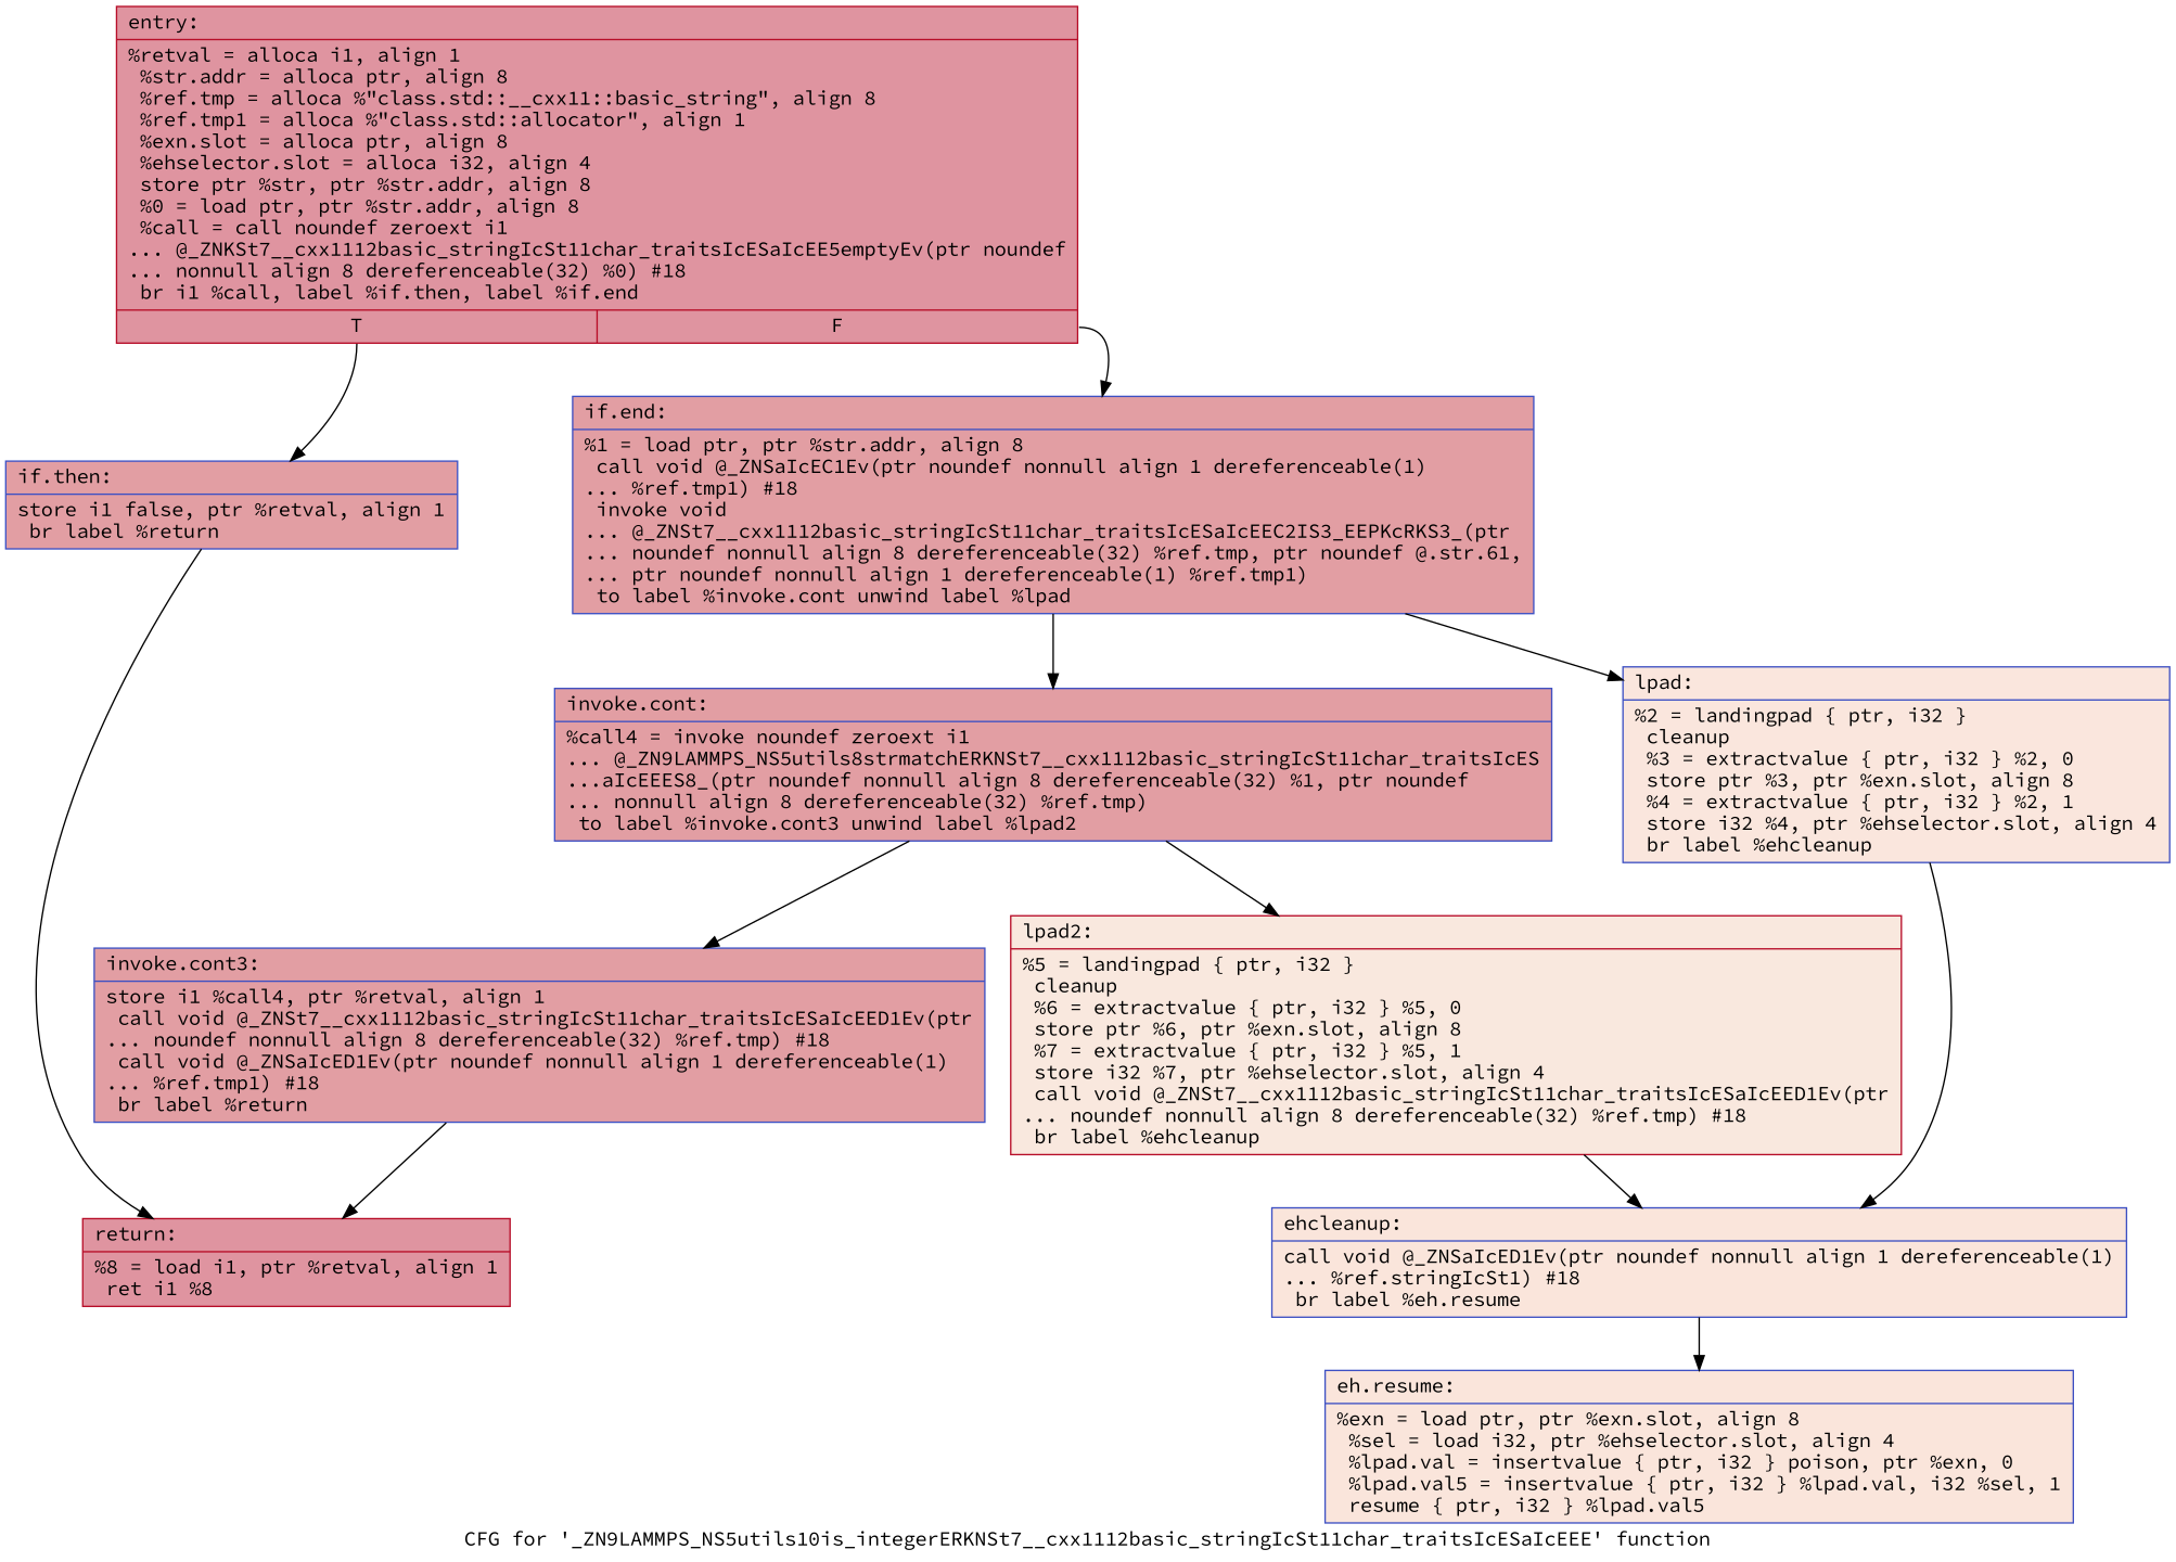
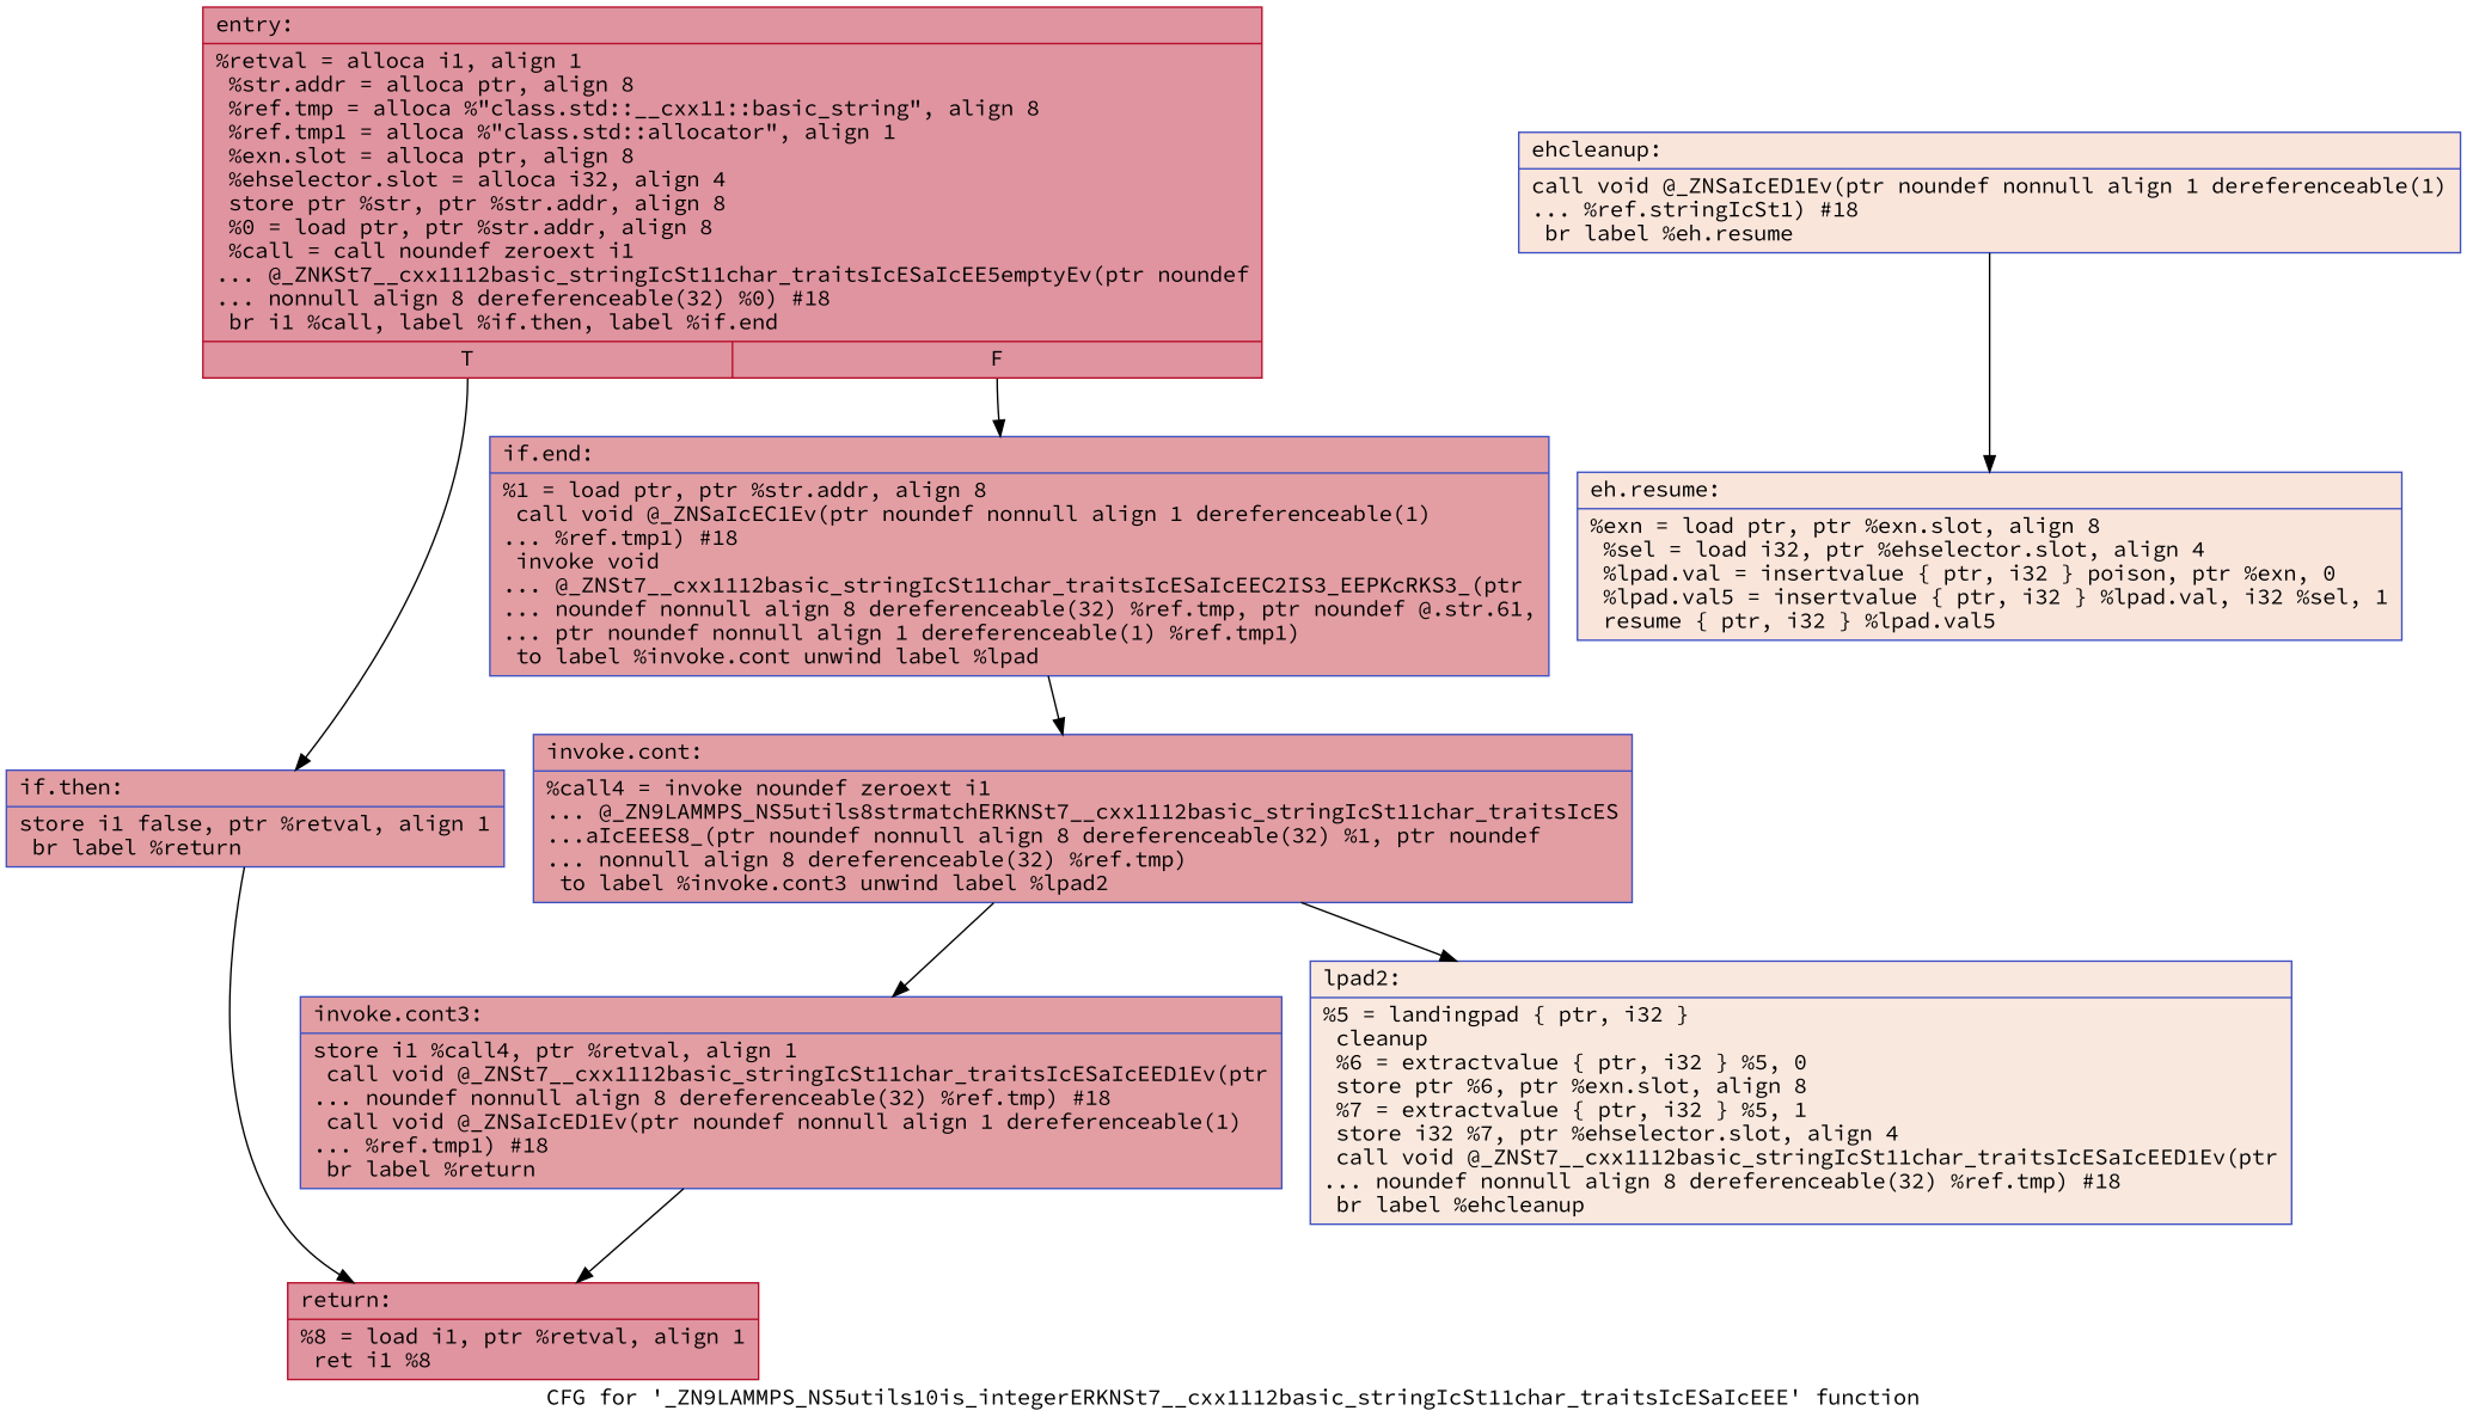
  digraph {
    fontname="Source Code Pro"
    label="CFG for '_ZN9LAMMPS_NS5utils10is_integerERKNSt7__cxx1112basic_stringIcSt11char_traitsIcESaIcEEE' function"
    node [color="#3d50c3ff" fillcolor="#be242e70" fontname="Source Code Pro" shape=record style=filled]
    edge [fontname="Source Code Pro"]
    n1 [color="#b70d28ff" fillcolor="#b70d2870" label="{entry:\l|  %retval = alloca i1, align 1\l  %str.addr = alloca ptr, align 8\l  %ref.tmp = alloca %\"class.std::__cxx11::basic_string\", align 8\l  %ref.tmp1 = alloca %\"class.std::allocator\", align 1\l  %exn.slot = alloca ptr, align 8\l  %ehselector.slot = alloca i32, align 4\l  store ptr %str, ptr %str.addr, align 8\l  %0 = load ptr, ptr %str.addr, align 8\l  %call = call noundef zeroext i1\l... @_ZNKSt7__cxx1112basic_stringIcSt11char_traitsIcESaIcEE5emptyEv(ptr noundef\l... nonnull align 8 dereferenceable(32) %0) #18\l  br i1 %call, label %if.then, label %if.end\l|{<s0>T|<s1>F}}"]
    n2 [label="{if.then:\l|  store i1 false, ptr %retval, align 1\l  br label %return\l}"]
    n3 [label="{if.end:\l|  %1 = load ptr, ptr %str.addr, align 8\l  call void @_ZNSaIcEC1Ev(ptr noundef nonnull align 1 dereferenceable(1)\l... %ref.tmp1) #18\l  invoke void\l... @_ZNSt7__cxx1112basic_stringIcSt11char_traitsIcESaIcEEC2IS3_EEPKcRKS3_(ptr\l... noundef nonnull align 8 dereferenceable(32) %ref.tmp, ptr noundef @.str.61,\l... ptr noundef nonnull align 1 dereferenceable(1) %ref.tmp1)\l          to label %invoke.cont unwind label %lpad\l}"]
    n4 [color="#b70d28ff" fillcolor="#b70d2870" label="{return:\l|  %8 = load i1, ptr %retval, align 1\l  ret i1 %8\l}"]
    n5 [label="{invoke.cont:\l|  %call4 = invoke noundef zeroext i1\l... @_ZN9LAMMPS_NS5utils8strmatchERKNSt7__cxx1112basic_stringIcSt11char_traitsIcES\l...aIcEEES8_(ptr noundef nonnull align 8 dereferenceable(32) %1, ptr noundef\l... nonnull align 8 dereferenceable(32) %ref.tmp)\l          to label %invoke.cont3 unwind label %lpad2\l}"]
-   n6 [fillcolor="#f3c7b170" label="{lpad:\l|  %2 = landingpad \{ ptr, i32 \}\l          cleanup\l  %3 = extractvalue \{ ptr, i32 \} %2, 0\l  store ptr %3, ptr %exn.slot, align 8\l  %4 = extractvalue \{ ptr, i32 \} %2, 1\l  store i32 %4, ptr %ehselector.slot, align 4\l  br label %ehcleanup\l}"]
    n7 [label="{invoke.cont3:\l|  store i1 %call4, ptr %retval, align 1\l  call void @_ZNSt7__cxx1112basic_stringIcSt11char_traitsIcESaIcEED1Ev(ptr\l... noundef nonnull align 8 dereferenceable(32) %ref.tmp) #18\l  call void @_ZNSaIcED1Ev(ptr noundef nonnull align 1 dereferenceable(1)\l... %ref.tmp1) #18\l  br label %return\l}"]
-   n8 [color="#b70d28ff" fillcolor="#f2cab570" label="{lpad2:\l|  %5 = landingpad \{ ptr, i32 \}\l          cleanup\l  %6 = extractvalue \{ ptr, i32 \} %5, 0\l  store ptr %6, ptr %exn.slot, align 8\l  %7 = extractvalue \{ ptr, i32 \} %5, 1\l  store i32 %7, ptr %ehselector.slot, align 4\l  call void @_ZNSt7__cxx1112basic_stringIcSt11char_traitsIcESaIcEED1Ev(ptr\l... noundef nonnull align 8 dereferenceable(32) %ref.tmp) #18\l  br label %ehcleanup\l}"]
+   n8 [fillcolor="#f2cab570" label="{lpad2:\l|  %5 = landingpad \{ ptr, i32 \}\l          cleanup\l  %6 = extractvalue \{ ptr, i32 \} %5, 0\l  store ptr %6, ptr %exn.slot, align 8\l  %7 = extractvalue \{ ptr, i32 \} %5, 1\l  store i32 %7, ptr %ehselector.slot, align 4\l  call void @_ZNSt7__cxx1112basic_stringIcSt11char_traitsIcESaIcEED1Ev(ptr\l... noundef nonnull align 8 dereferenceable(32) %ref.tmp) #18\l  br label %ehcleanup\l}"]
    n9 [fillcolor="#f4c5ad70" label="{ehcleanup:\l|  call void @_ZNSaIcED1Ev(ptr noundef nonnull align 1 dereferenceable(1)\l... %ref.stringIcSt1) #18\l  br label %eh.resume\l}"]
    n10 [fillcolor="#f4c5ad70" label="{eh.resume:\l|  %exn = load ptr, ptr %exn.slot, align 8\l  %sel = load i32, ptr %ehselector.slot, align 4\l  %lpad.val = insertvalue \{ ptr, i32 \} poison, ptr %exn, 0\l  %lpad.val5 = insertvalue \{ ptr, i32 \} %lpad.val, i32 %sel, 1\l  resume \{ ptr, i32 \} %lpad.val5\l}"]
    n1 -> n2 [tailport=s0]
    n1 -> n3 [tailport=s1]
    n2 -> n4
    n3 -> n5
-   n3 -> n6
    n5 -> n7
    n5 -> n8
-   n6 -> n9
    n7 -> n4
-   n8 -> n9
    n9 -> n10
  }
